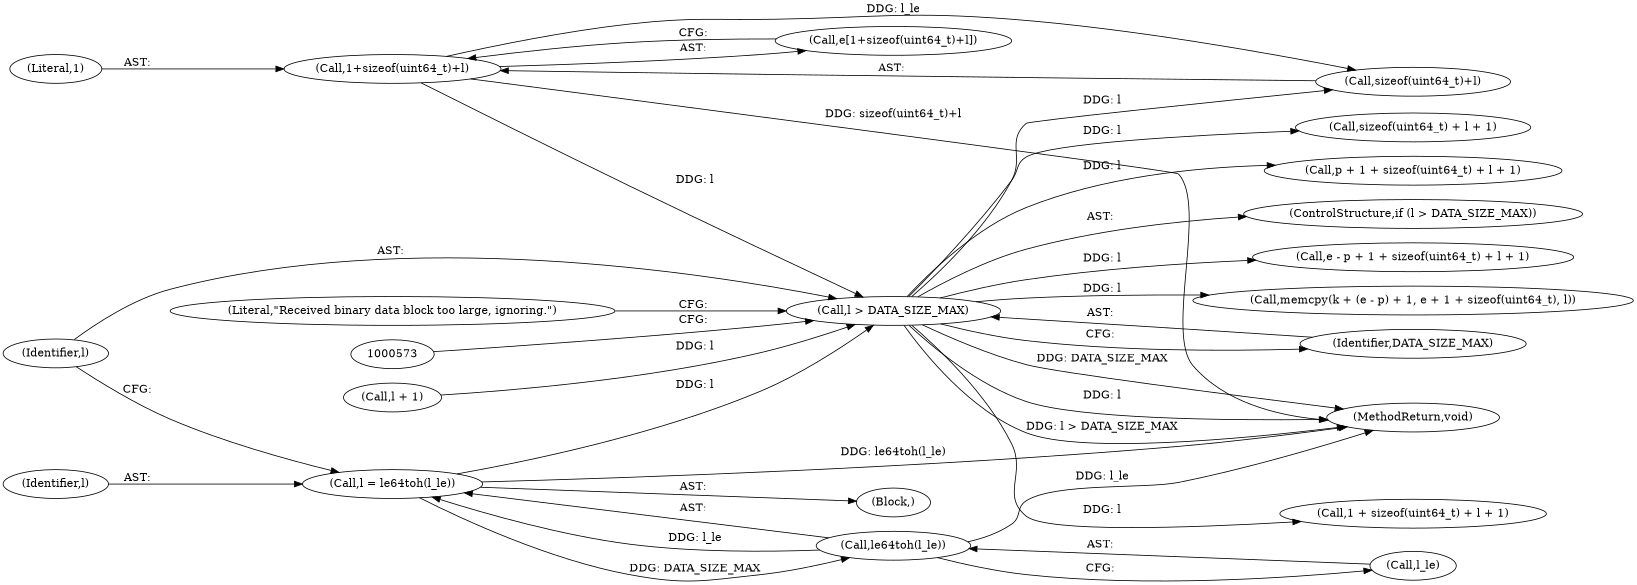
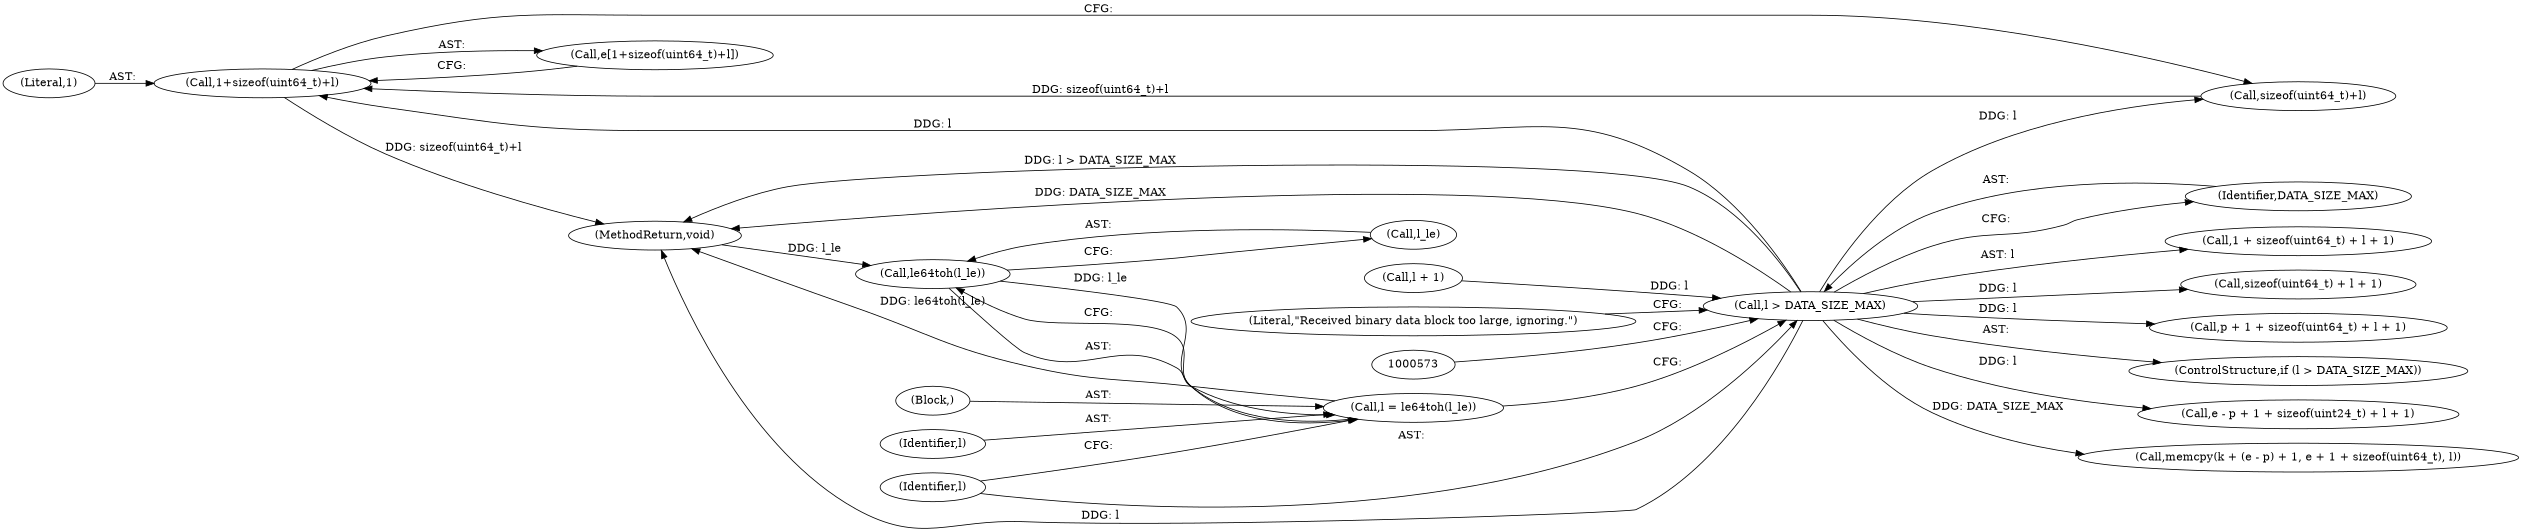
  digraph {
    rankdir=LR
    n1 [label="(Call,1+sizeof(uint64_t)+l)"]
    n2 [label="(Call,sizeof(uint64_t)+l)"]
    n3 [label="(Call,e[1+sizeof(uint64_t)+l])"]
    n4 [label="(MethodReturn,void)"]
    n5 [label="(Call,l > DATA_SIZE_MAX)"]
    n6 [label="(Call,1 + sizeof(uint64_t) + l + 1)"]
    n7 [label="(Call,sizeof(uint64_t) + l + 1)"]
    n8 [label="(Call,p + 1 + sizeof(uint64_t) + l + 1)"]
    n9 [label="(ControlStructure,if (l > DATA_SIZE_MAX))"]
-   n10 [label="(Call,e - p + 1 + sizeof(uint64_t) + l + 1)"]
+   n10 [label="(Call,e - p + 1 + sizeof(uint24_t) + l + 1)"]
    n11 [label="(Call,memcpy(k + (e - p) + 1, e + 1 + sizeof(uint64_t), l))"]
    n12 [label="(Identifier,DATA_SIZE_MAX)"]
    n13 [label="(Call,l + 1)"]
    n14 [label="(Call,l = le64toh(l_le))"]
    n15 [label="(Call,le64toh(l_le))"]
    n16 [label="(Block,)"]
    n17 [label="(Call,l_le)"]
    n18 [label="(Identifier,l)"]
    n19 [label="(Identifier,l)"]
    n20 [label="(Literal,1)"]
    n21 [label="(Literal,\"Received binary data block too large, ignoring.\")"]
    1000573
-   n1 -> n2 [label="DDG: l_le"]
+   n1 -> n2 [label="CFG: "]
    n1 -> n3 [label="AST: "]
    n1 -> n4 [label="DDG: sizeof(uint64_t)+l"]
-   n2 -> n1 [label="AST: "]
+   n2 -> n1 [label="DDG: sizeof(uint64_t)+l"]
    n3 -> n1 [label="CFG: "]
-   n1 -> n5 [label="DDG: l"]
+   n5 -> n1 [label="DDG: l"]
    n5 -> n2 [label="DDG: l"]
    n5 -> n4 [label="DDG: l"]
    n5 -> n4 [label="DDG: l > DATA_SIZE_MAX"]
    n5 -> n4 [label="DDG: DATA_SIZE_MAX"]
-   n5 -> n6 [label="DDG: l"]
+   n5 -> n6 [label="AST: l"]
    n5 -> n7 [label="DDG: l"]
    n5 -> n8 [label="DDG: l"]
    n5 -> n9 [label="AST: "]
    n5 -> n10 [label="DDG: l"]
-   n5 -> n11 [label="DDG: l"]
+   n5 -> n11 [label="DDG: DATA_SIZE_MAX"]
    n5 -> n12 [label="CFG: "]
    n12 -> n5 [label="AST: "]
    n13 -> n5 [label="DDG: l"]
    n14 -> n4 [label="DDG: le64toh(l_le)"]
-   n14 -> n5 [label="DDG: l"]
-   n14 -> n15 [label="DDG: DATA_SIZE_MAX"]
-   n14 -> n16 [label="AST: "]
-   n15 -> n4 [label="DDG: l_le"]
+   n14 -> n5 [label="CFG: "]
+   n14 -> n15 [label="CFG: "]
+   n16 -> n14 [label="AST: "]
+   n4 -> n15 [label="DDG: l_le"]
    n15 -> n14 [label="AST: "]
    n15 -> n14 [label="DDG: l_le"]
    n15 -> n17 [label="CFG: "]
    n17 -> n15 [label="AST: "]
    n18 -> n14 [label="AST: "]
    n19 -> n5 [label="AST: "]
    n19 -> n14 [label="CFG: "]
    n20 -> n1 [label="AST: "]
    n21 -> n5 [label="CFG: "]
    1000573 -> n5 [label="CFG: "]
  }
